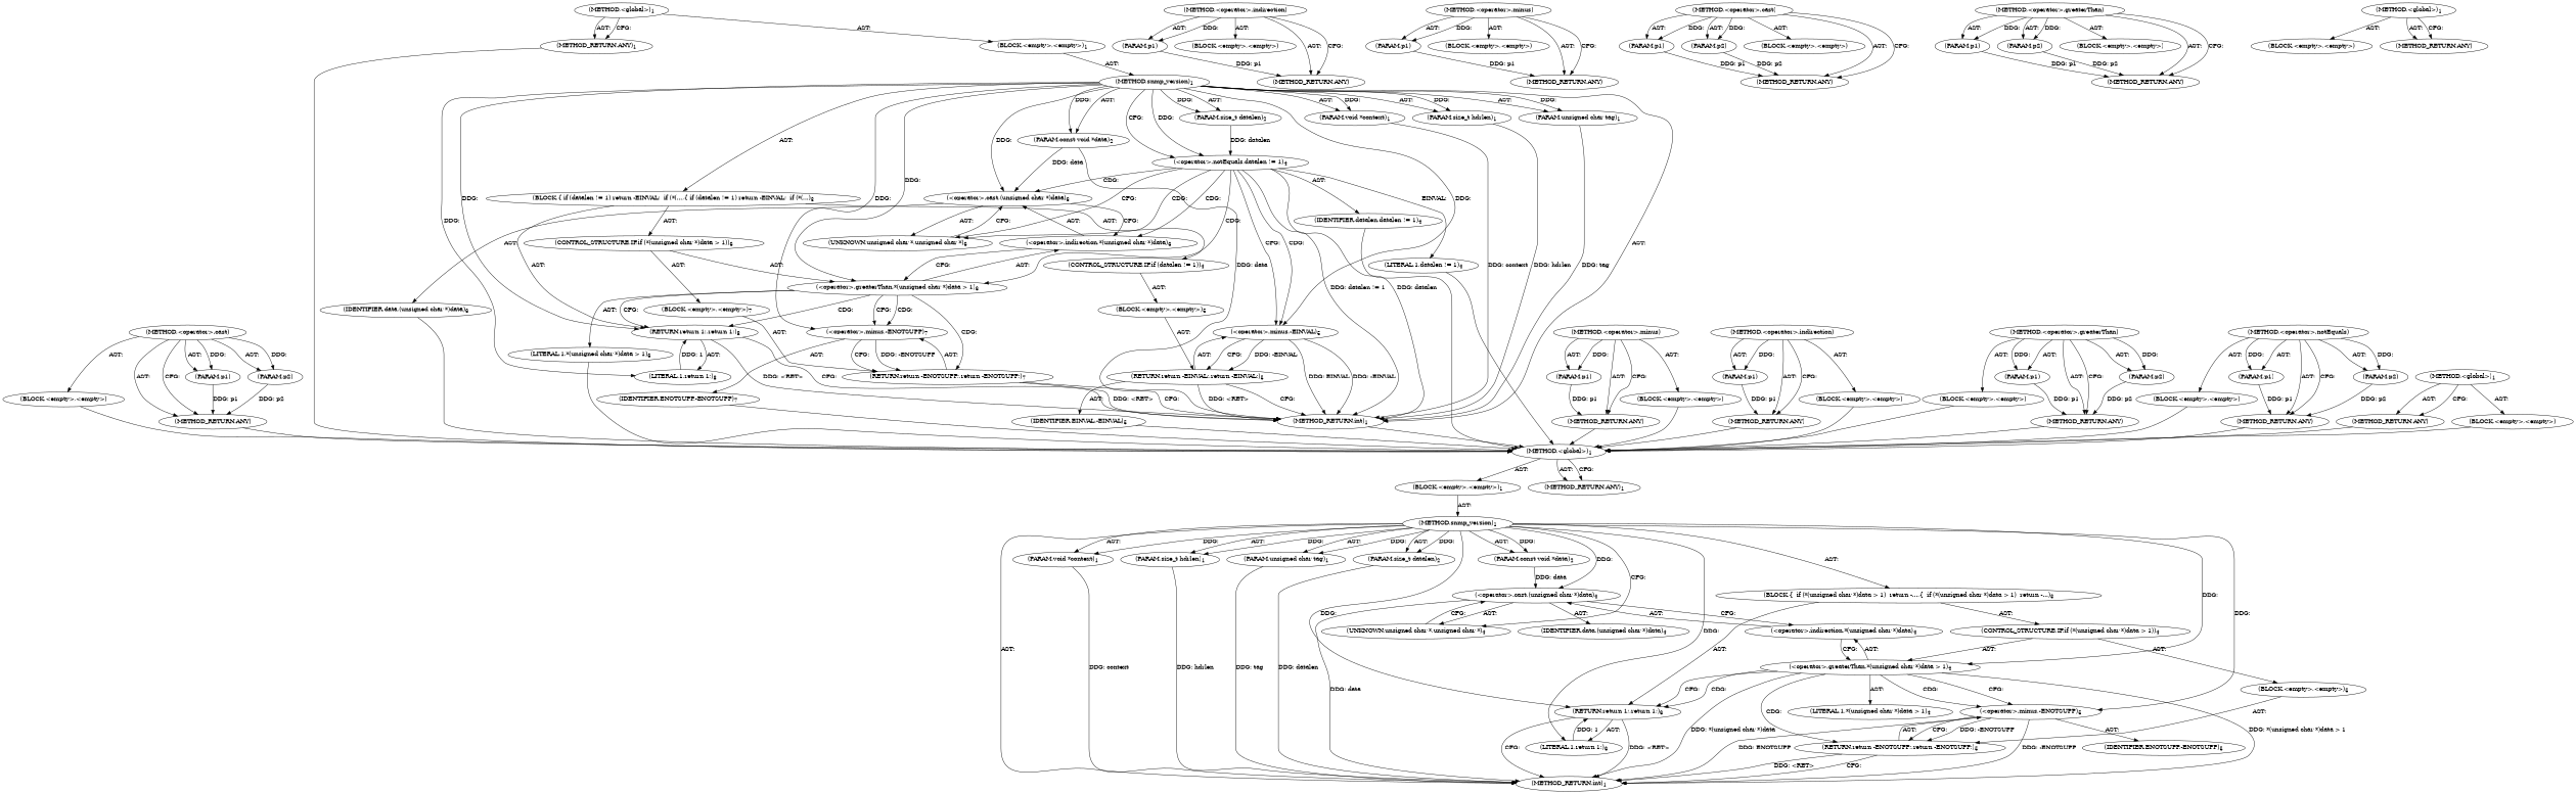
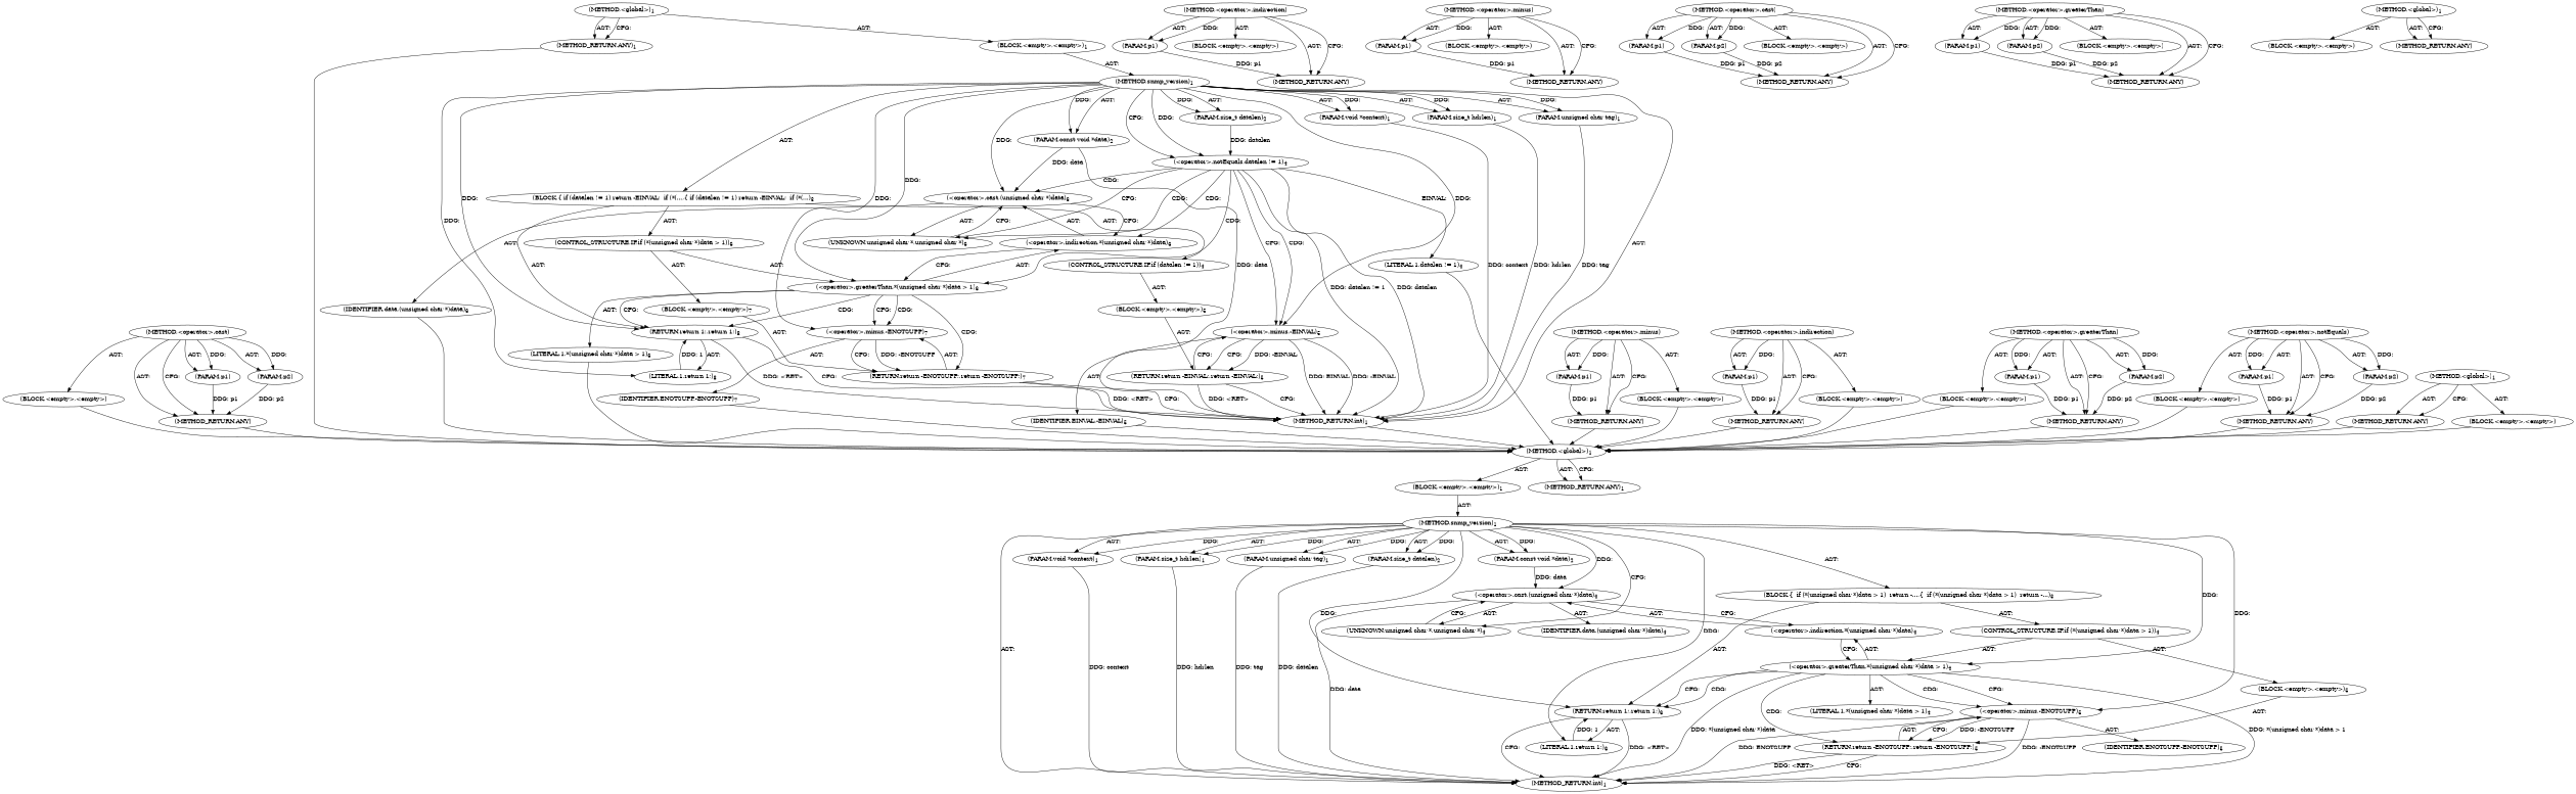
  digraph {
    n1 [label=<(METHOD,&lt;global&gt;)<SUB>1</SUB>>]
    n2 [label=<(BLOCK,&lt;empty&gt;,&lt;empty&gt;)<SUB>1</SUB>>]
    n3 [label=<(METHOD_RETURN,ANY)<SUB>1</SUB>>]
    n4 [label=<(METHOD,snmp_version)<SUB>1</SUB>>]
    n5 [label=<(PARAM,void *context)<SUB>1</SUB>>]
    n6 [label=<(PARAM,size_t hdrlen)<SUB>1</SUB>>]
    n7 [label=<(PARAM,unsigned char tag)<SUB>1</SUB>>]
    n8 [label=<(PARAM,const void *data)<SUB>2</SUB>>]
    n9 [label=<(PARAM,size_t datalen)<SUB>2</SUB>>]
    n10 [label=<(BLOCK,{  	if (*(unsigned char *)data &gt; 1)  		return -...,{  	if (*(unsigned char *)data &gt; 1)  		return -...)<SUB>3</SUB>>]
    n11 [label=<(&lt;operator&gt;.greaterThan,*(unsigned char *)data &gt; 1)<SUB>4</SUB>>]
    n12 [label=<(&lt;operator&gt;.cast,(unsigned char *)data)<SUB>4</SUB>>]
    n13 [label=<(UNKNOWN,unsigned char *,unsigned char *)<SUB>4</SUB>>]
    n14 [label=<(&lt;operator&gt;.minus,-ENOTSUPP)<SUB>5</SUB>>]
    n15 [label=<(RETURN,return 1;,return 1;)<SUB>6</SUB>>]
    n16 [label=<(LITERAL,1,return 1;)<SUB>6</SUB>>]
    n17 [label=<(METHOD_RETURN,int)<SUB>1</SUB>>]
    n18 [label=<(CONTROL_STRUCTURE,IF,if (*(unsigned char *)data &gt; 1))<SUB>4</SUB>>]
    n19 [label=<(&lt;operator&gt;.indirection,*(unsigned char *)data)<SUB>4</SUB>>]
    n20 [label=<(LITERAL,1,*(unsigned char *)data &gt; 1)<SUB>4</SUB>>]
    n21 [label=<(RETURN,return -ENOTSUPP;,return -ENOTSUPP;)<SUB>5</SUB>>]
    n22 [label=<(IDENTIFIER,data,(unsigned char *)data)<SUB>4</SUB>>]
    n23 [label=<(IDENTIFIER,ENOTSUPP,-ENOTSUPP)<SUB>5</SUB>>]
    n24 [label=<(BLOCK,&lt;empty&gt;,&lt;empty&gt;)<SUB>5</SUB>>]
    n25 [label=<(METHOD,&lt;operator&gt;.indirection)>]
    n26 [label=<(PARAM,p1)>]
    n27 [label=<(BLOCK,&lt;empty&gt;,&lt;empty&gt;)>]
    n28 [label=<(METHOD_RETURN,ANY)>]
    n29 [label=<(METHOD,&lt;operator&gt;.minus)>]
    n30 [label=<(PARAM,p1)>]
    n31 [label=<(BLOCK,&lt;empty&gt;,&lt;empty&gt;)>]
    n32 [label=<(METHOD_RETURN,ANY)>]
    n33 [label=<(METHOD,&lt;operator&gt;.cast)>]
    n34 [label=<(PARAM,p1)>]
    n35 [label=<(PARAM,p2)>]
    n36 [label=<(BLOCK,&lt;empty&gt;,&lt;empty&gt;)>]
    n37 [label=<(METHOD_RETURN,ANY)>]
    n38 [label=<(METHOD,&lt;operator&gt;.greaterThan)>]
    n39 [label=<(PARAM,p1)>]
    n40 [label=<(PARAM,p2)>]
    n41 [label=<(BLOCK,&lt;empty&gt;,&lt;empty&gt;)>]
    n42 [label=<(METHOD_RETURN,ANY)>]
    n43 [label=<(METHOD,&lt;global&gt;)<SUB>1</SUB>>]
    n44 [label=<(BLOCK,&lt;empty&gt;,&lt;empty&gt;)>]
    n45 [label=<(METHOD_RETURN,ANY)>]
    n46 [label=<(METHOD,&lt;operator&gt;.cast)>]
    n47 [label=<(PARAM,p1)>]
    n48 [label=<(PARAM,p2)>]
    n49 [label=<(BLOCK,&lt;empty&gt;,&lt;empty&gt;)>]
    n50 [label=<(METHOD_RETURN,ANY)>]
    n51 [label=<(METHOD,&lt;global&gt;)<SUB>1</SUB>>]
    n52 [label=<(BLOCK,&lt;empty&gt;,&lt;empty&gt;)<SUB>1</SUB>>]
    n53 [label=<(METHOD_RETURN,ANY)<SUB>1</SUB>>]
    n54 [label=<(METHOD,snmp_version)<SUB>1</SUB>>]
    n55 [label=<(PARAM,void *context)<SUB>1</SUB>>]
    n56 [label=<(PARAM,size_t hdrlen)<SUB>1</SUB>>]
    n57 [label=<(PARAM,unsigned char tag)<SUB>1</SUB>>]
    n58 [label=<(PARAM,const void *data)<SUB>2</SUB>>]
    n59 [label=<(PARAM,size_t datalen)<SUB>2</SUB>>]
    n60 [label=<(BLOCK,{ 	if (datalen != 1) 		return -EINVAL;  	if (*(...,{ 	if (datalen != 1) 		return -EINVAL;  	if (*(...)<SUB>3</SUB>>]
    n61 [label=<(&lt;operator&gt;.notEquals,datalen != 1)<SUB>4</SUB>>]
    n62 [label=<(&lt;operator&gt;.minus,-EINVAL)<SUB>5</SUB>>]
    n63 [label=<(&lt;operator&gt;.greaterThan,*(unsigned char *)data &gt; 1)<SUB>6</SUB>>]
    n64 [label=<(&lt;operator&gt;.cast,(unsigned char *)data)<SUB>6</SUB>>]
    n65 [label=<(&lt;operator&gt;.minus,-ENOTSUPP)<SUB>7</SUB>>]
    n66 [label=<(RETURN,return 1;,return 1;)<SUB>8</SUB>>]
    n67 [label=<(LITERAL,1,return 1;)<SUB>8</SUB>>]
    n68 [label=<(METHOD_RETURN,int)<SUB>1</SUB>>]
    n69 [label=<(CONTROL_STRUCTURE,IF,if (datalen != 1))<SUB>4</SUB>>]
    n70 [label=<(CONTROL_STRUCTURE,IF,if (*(unsigned char *)data &gt; 1))<SUB>6</SUB>>]
-   n71 [label=<(IDENTIFIER,datalen,datalen != 1)<SUB>4</SUB>>]
    n72 [label=<(LITERAL,1,datalen != 1)<SUB>4</SUB>>]
    n73 [label=<(&lt;operator&gt;.indirection,*(unsigned char *)data)<SUB>6</SUB>>]
    n74 [label=<(UNKNOWN,unsigned char *,unsigned char *)<SUB>6</SUB>>]
    n75 [label=<(RETURN,return -EINVAL;,return -EINVAL;)<SUB>5</SUB>>]
    n76 [label=<(IDENTIFIER,EINVAL,-EINVAL)<SUB>5</SUB>>]
    n77 [label=<(LITERAL,1,*(unsigned char *)data &gt; 1)<SUB>6</SUB>>]
    n78 [label=<(RETURN,return -ENOTSUPP;,return -ENOTSUPP;)<SUB>7</SUB>>]
    n79 [label=<(IDENTIFIER,data,(unsigned char *)data)<SUB>6</SUB>>]
    n80 [label=<(IDENTIFIER,ENOTSUPP,-ENOTSUPP)<SUB>7</SUB>>]
    n81 [label=<(BLOCK,&lt;empty&gt;,&lt;empty&gt;)<SUB>5</SUB>>]
    n82 [label=<(BLOCK,&lt;empty&gt;,&lt;empty&gt;)<SUB>7</SUB>>]
    n83 [label=<(METHOD,&lt;operator&gt;.minus)>]
    n84 [label=<(PARAM,p1)>]
    n85 [label=<(BLOCK,&lt;empty&gt;,&lt;empty&gt;)>]
    n86 [label=<(METHOD_RETURN,ANY)>]
    n87 [label=<(METHOD,&lt;operator&gt;.indirection)>]
    n88 [label=<(PARAM,p1)>]
    n89 [label=<(BLOCK,&lt;empty&gt;,&lt;empty&gt;)>]
    n90 [label=<(METHOD_RETURN,ANY)>]
    n91 [label=<(METHOD,&lt;operator&gt;.greaterThan)>]
    n92 [label=<(PARAM,p1)>]
    n93 [label=<(PARAM,p2)>]
    n94 [label=<(BLOCK,&lt;empty&gt;,&lt;empty&gt;)>]
    n95 [label=<(METHOD_RETURN,ANY)>]
    n96 [label=<(METHOD,&lt;operator&gt;.notEquals)>]
    n97 [label=<(PARAM,p1)>]
    n98 [label=<(PARAM,p2)>]
    n99 [label=<(BLOCK,&lt;empty&gt;,&lt;empty&gt;)>]
    n100 [label=<(METHOD_RETURN,ANY)>]
    n101 [label=<(METHOD,&lt;global&gt;)<SUB>1</SUB>>]
    n102 [label=<(BLOCK,&lt;empty&gt;,&lt;empty&gt;)>]
    n103 [label=<(METHOD_RETURN,ANY)>]
    n1 -> n2 [label="AST: "]
    n1 -> n3 [label="AST: "]
    n1 -> n3 [label="CFG: "]
    n2 -> n4 [label="AST: "]
    n4 -> n5 [label="AST: "]
    n4 -> n5 [label="DDG: "]
    n4 -> n6 [label="AST: "]
    n4 -> n6 [label="DDG: "]
    n4 -> n7 [label="AST: "]
    n4 -> n7 [label="DDG: "]
    n4 -> n8 [label="AST: "]
    n4 -> n8 [label="DDG: "]
    n4 -> n9 [label="AST: "]
    n4 -> n9 [label="DDG: "]
    n4 -> n10 [label="AST: "]
    n4 -> n11 [label="DDG: "]
    n4 -> n12 [label="DDG: "]
    n4 -> n13 [label="CFG: "]
    n4 -> n14 [label="DDG: "]
    n4 -> n15 [label="DDG: "]
    n4 -> n16 [label="DDG: "]
    n4 -> n17 [label="AST: "]
    n5 -> n17 [label="DDG: context"]
    n6 -> n17 [label="DDG: hdrlen"]
    n7 -> n17 [label="DDG: tag"]
    n8 -> n12 [label="DDG: data"]
    n9 -> n17 [label="DDG: datalen"]
    n10 -> n15 [label="AST: "]
    n10 -> n18 [label="AST: "]
    n11 -> n14 [label="CFG: "]
    n11 -> n14 [label="CDG: "]
    n11 -> n15 [label="CFG: "]
    n11 -> n15 [label="CDG: "]
    n11 -> n17 [label="DDG: *(unsigned char *)data"]
    n11 -> n17 [label="DDG: *(unsigned char *)data &gt; 1"]
    n11 -> n19 [label="AST: "]
    n11 -> n20 [label="AST: "]
    n11 -> n21 [label="CDG: "]
    n12 -> n13 [label="AST: "]
    n12 -> n17 [label="DDG: data"]
    n12 -> n19 [label="CFG: "]
    n12 -> n22 [label="AST: "]
    n13 -> n12 [label="CFG: "]
    n14 -> n17 [label="DDG: ENOTSUPP"]
    n14 -> n17 [label="DDG: -ENOTSUPP"]
    n14 -> n21 [label="CFG: "]
    n14 -> n21 [label="DDG: -ENOTSUPP"]
    n14 -> n23 [label="AST: "]
    n15 -> n16 [label="AST: "]
    n15 -> n17 [label="CFG: "]
    n15 -> n17 [label="DDG: &lt;RET&gt;"]
    n16 -> n15 [label="DDG: 1"]
    n18 -> n11 [label="AST: "]
    n18 -> n24 [label="AST: "]
    n19 -> n11 [label="CFG: "]
    n19 -> n12 [label="AST: "]
    n21 -> n14 [label="AST: "]
    n21 -> n17 [label="CFG: "]
    n21 -> n17 [label="DDG: &lt;RET&gt;"]
    n24 -> n21 [label="AST: "]
    n25 -> n26 [label="AST: "]
    n25 -> n26 [label="DDG: "]
    n25 -> n27 [label="AST: "]
    n25 -> n28 [label="AST: "]
    n25 -> n28 [label="CFG: "]
    n26 -> n28 [label="DDG: p1"]
    n29 -> n30 [label="AST: "]
    n29 -> n30 [label="DDG: "]
    n29 -> n31 [label="AST: "]
    n29 -> n32 [label="AST: "]
    n29 -> n32 [label="CFG: "]
    n30 -> n32 [label="DDG: p1"]
    n33 -> n34 [label="AST: "]
    n33 -> n34 [label="DDG: "]
    n33 -> n35 [label="AST: "]
    n33 -> n35 [label="DDG: "]
    n33 -> n36 [label="AST: "]
    n33 -> n37 [label="AST: "]
    n33 -> n37 [label="CFG: "]
    n34 -> n37 [label="DDG: p1"]
    n35 -> n37 [label="DDG: p2"]
    n38 -> n39 [label="AST: "]
    n38 -> n39 [label="DDG: "]
    n38 -> n40 [label="AST: "]
    n38 -> n40 [label="DDG: "]
    n38 -> n41 [label="AST: "]
    n38 -> n42 [label="AST: "]
    n38 -> n42 [label="CFG: "]
    n39 -> n42 [label="DDG: p1"]
    n40 -> n42 [label="DDG: p2"]
    n43 -> n44 [label="AST: "]
    n43 -> n45 [label="AST: "]
    n43 -> n45 [label="CFG: "]
    n46 -> n47 [label="AST: "]
    n46 -> n47 [label="DDG: "]
    n46 -> n48 [label="AST: "]
    n46 -> n48 [label="DDG: "]
    n46 -> n49 [label="AST: "]
    n46 -> n50 [label="AST: "]
    n46 -> n50 [label="CFG: "]
    n47 -> n50 [label="DDG: p1"]
    n48 -> n50 [label="DDG: p2"]
    n49 -> n1
    n50 -> n1
    n51 -> n52 [label="AST: "]
    n51 -> n53 [label="AST: "]
    n51 -> n53 [label="CFG: "]
    n52 -> n54 [label="AST: "]
    n53 -> n1
    n54 -> n55 [label="AST: "]
    n54 -> n55 [label="DDG: "]
    n54 -> n56 [label="AST: "]
    n54 -> n56 [label="DDG: "]
    n54 -> n57 [label="AST: "]
    n54 -> n57 [label="DDG: "]
    n54 -> n58 [label="AST: "]
    n54 -> n58 [label="DDG: "]
    n54 -> n59 [label="AST: "]
    n54 -> n59 [label="DDG: "]
    n54 -> n60 [label="AST: "]
    n54 -> n61 [label="CFG: "]
    n54 -> n61 [label="DDG: "]
    n54 -> n62 [label="DDG: "]
    n54 -> n63 [label="DDG: "]
    n54 -> n64 [label="DDG: "]
    n54 -> n65 [label="DDG: "]
    n54 -> n66 [label="DDG: "]
    n54 -> n67 [label="DDG: "]
    n54 -> n68 [label="AST: "]
    n55 -> n68 [label="DDG: context"]
    n56 -> n68 [label="DDG: hdrlen"]
    n57 -> n68 [label="DDG: tag"]
    n58 -> n64 [label="DDG: data"]
    n58 -> n68 [label="DDG: data"]
    n59 -> n61 [label="DDG: datalen"]
    n60 -> n66 [label="AST: "]
    n60 -> n69 [label="AST: "]
    n60 -> n70 [label="AST: "]
    n61 -> n62 [label="CFG: "]
    n61 -> n62 [label="CDG: "]
    n61 -> n63 [label="CDG: "]
    n61 -> n64 [label="CDG: "]
    n61 -> n68 [label="DDG: datalen"]
    n61 -> n68 [label="DDG: datalen != 1"]
-   n61 -> n71 [label="AST: "]
    n61 -> n72 [label="EINVAL: "]
    n61 -> n73 [label="CDG: "]
    n61 -> n74 [label="CFG: "]
    n61 -> n74 [label="CDG: "]
    n62 -> n68 [label="DDG: EINVAL"]
    n62 -> n68 [label="DDG: -EINVAL"]
    n62 -> n75 [label="CFG: "]
    n62 -> n75 [label="DDG: -EINVAL"]
-   n75 -> n76 [label="AST: "]
+   n62 -> n76 [label="AST: "]
    n63 -> n65 [label="CFG: "]
    n63 -> n65 [label="CDG: "]
    n63 -> n66 [label="CFG: "]
    n63 -> n66 [label="CDG: "]
    n63 -> n73 [label="AST: "]
    n63 -> n77 [label="AST: "]
    n63 -> n78 [label="CDG: "]
    n64 -> n73 [label="CFG: "]
    n64 -> n74 [label="AST: "]
    n64 -> n79 [label="AST: "]
    n65 -> n78 [label="CFG: "]
    n65 -> n78 [label="DDG: -ENOTSUPP"]
    n65 -> n80 [label="AST: "]
    n66 -> n67 [label="AST: "]
    n66 -> n68 [label="CFG: "]
    n66 -> n68 [label="DDG: &lt;RET&gt;"]
    n67 -> n66 [label="DDG: 1"]
    n68 -> n1
    n69 -> n81 [label="AST: "]
    n70 -> n63 [label="AST: "]
    n70 -> n82 [label="AST: "]
-   n71 -> n1
    n72 -> n1
    n73 -> n63 [label="CFG: "]
    n73 -> n64 [label="AST: "]
    n74 -> n64 [label="CFG: "]
-   n75 -> n62 [label="AST: "]
+   n75 -> n62 [label="CFG: "]
    n75 -> n68 [label="CFG: "]
    n75 -> n68 [label="DDG: &lt;RET&gt;"]
    n76 -> n1
    n77 -> n1
    n78 -> n65 [label="AST: "]
    n78 -> n68 [label="CFG: "]
    n78 -> n68 [label="DDG: &lt;RET&gt;"]
    n79 -> n1
    n80 -> n1
    n81 -> n75 [label="AST: "]
    n82 -> n78 [label="AST: "]
    n83 -> n84 [label="AST: "]
    n83 -> n84 [label="DDG: "]
    n83 -> n85 [label="AST: "]
    n83 -> n86 [label="AST: "]
    n83 -> n86 [label="CFG: "]
    n84 -> n86 [label="DDG: p1"]
    n85 -> n1
    n86 -> n1
    n87 -> n88 [label="AST: "]
    n87 -> n88 [label="DDG: "]
    n87 -> n89 [label="AST: "]
    n87 -> n90 [label="AST: "]
    n87 -> n90 [label="CFG: "]
    n88 -> n90 [label="DDG: p1"]
    n89 -> n1
    n90 -> n1
    n91 -> n92 [label="AST: "]
    n91 -> n92 [label="DDG: "]
    n91 -> n93 [label="AST: "]
    n91 -> n93 [label="DDG: "]
    n91 -> n94 [label="AST: "]
    n91 -> n95 [label="AST: "]
    n91 -> n95 [label="CFG: "]
    n92 -> n95 [label="DDG: p1"]
    n93 -> n95 [label="DDG: p2"]
    n94 -> n1
    n95 -> n1
    n96 -> n97 [label="AST: "]
    n96 -> n97 [label="DDG: "]
    n96 -> n98 [label="AST: "]
    n96 -> n98 [label="DDG: "]
    n96 -> n99 [label="AST: "]
    n96 -> n100 [label="AST: "]
    n96 -> n100 [label="CFG: "]
    n97 -> n100 [label="DDG: p1"]
    n98 -> n100 [label="DDG: p2"]
    n99 -> n1
    n100 -> n1
    n101 -> n102 [label="AST: "]
    n101 -> n103 [label="AST: "]
    n101 -> n103 [label="CFG: "]
    n102 -> n1
    n103 -> n1
  }
